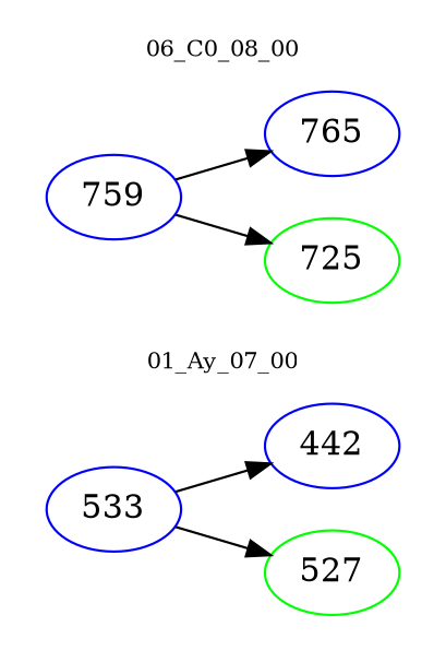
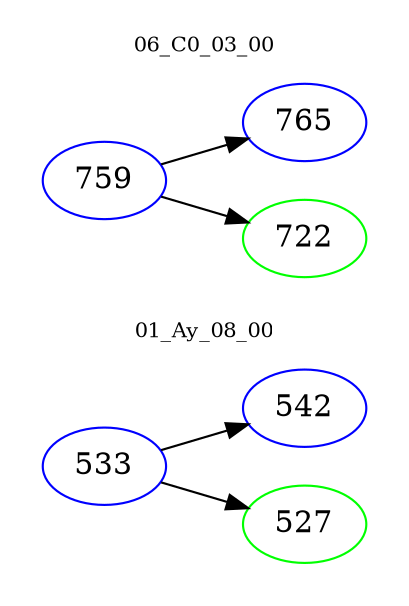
  digraph {
    rankdir=LR
    node [color=blue]
    edge [color=black]
    n1 [label=533]
    n2 [color=green label=527]
-   n3 [label=442]
+   n3 [label=542]
    n4 [label=759]
-   n5 [color=green label=725]
+   n5 [color=green label=722]
    n6 [label=765]
    subgraph cluster_1 {
      color=white
      fontsize=10
-     label="01_Ay_07_00"
+     label="01_Ay_08_00"
      n1
      n2
      n3
    }
    subgraph cluster_2 {
      color=white
      fontsize=10
-     label="06_C0_08_00"
+     label="06_C0_03_00"
      n4
      n5
      n6
    }
    n1 -> n2
    n1 -> n3
    n4 -> n5
    n4 -> n6
  }
